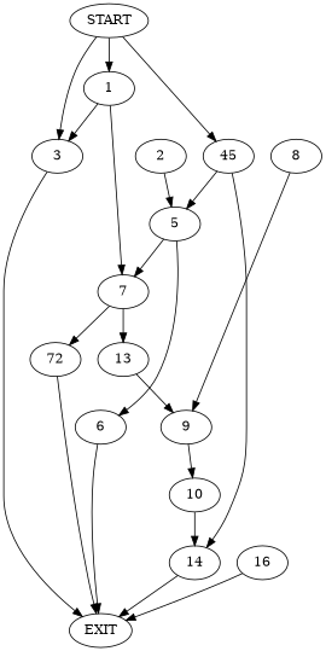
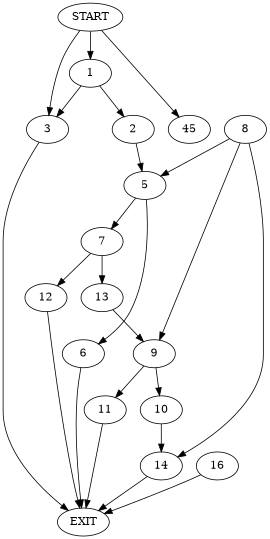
  digraph {
    n1 [label=START]
    1
    n3 [label=45]
    3
    2
    14
    n7 [label=EXIT]
    16
    5
    6
    7
    8
    9
-   12 [label=72]
+   12
    13
    10
+   11
    n1 -> 1
    n1 -> n3
    n1 -> 3
    1 -> 3
-   1 -> 7
-   n3 -> 14
+   1 -> 2
+   8 -> 14
    3 -> n7
    2 -> 5
    14 -> n7
    16 -> n7
    5 -> 6
    5 -> 7
    6 -> n7
    7 -> 12
    7 -> 13
-   n3 -> 5
+   8 -> 5
    8 -> 9
    9 -> 10
+   9 -> 11
    12 -> n7
    13 -> 9
    10 -> 14
+   11 -> n7
  }
